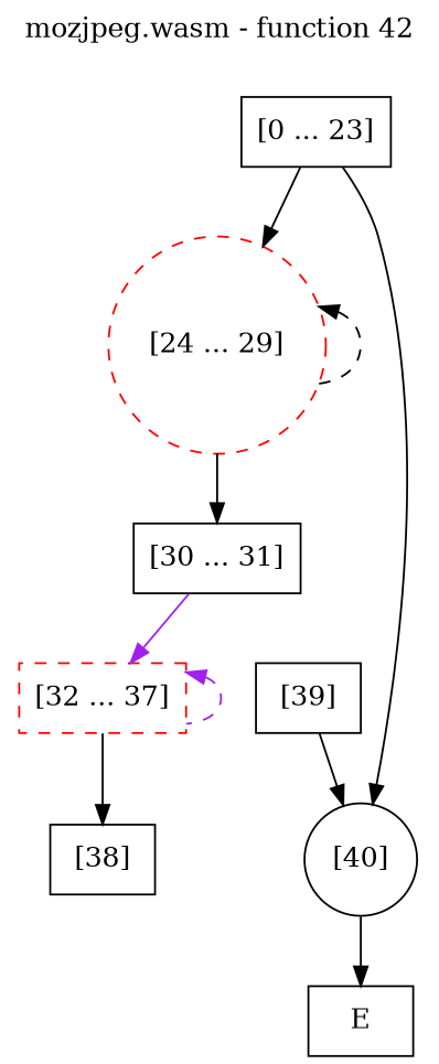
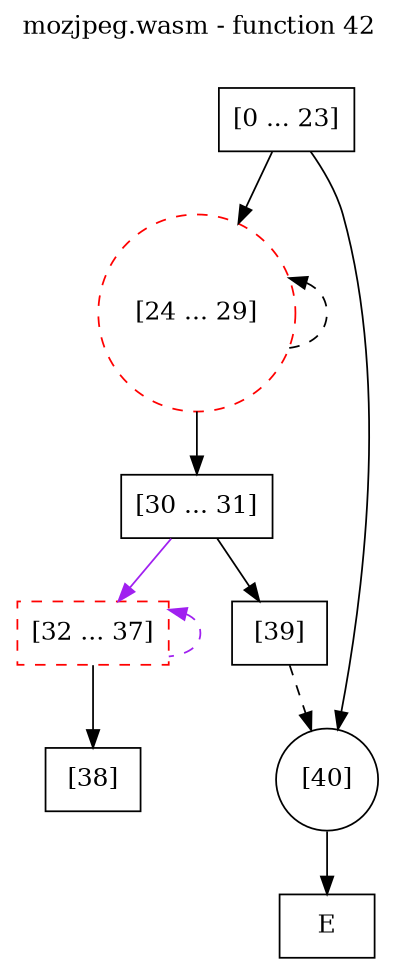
  digraph {
    label="mozjpeg.wasm - function 42"
    labelfontcolor=black
    labelfontname=Helvetica
    labelfontsize=16
    labelloc=t
    node [shape=box color=black style=solid]
    edge [color=black]
    E [color="" style=""]
    n2 [label="[0 ... 23]"]
    n3 [color=red label="[24 ... 29]" shape=circle style=dashed]
    n4 [label="[40]" shape=circle]
    n5 [label="[30 ... 31]"]
    n6 [color=red label="[32 ... 37]" style=dashed]
    n7 [label="[39]"]
    n8 [label="[38]"]
    n2 -> n3
    n2 -> n4
    n3 -> n3 [dir=back style=dashed]
    n3 -> n5
    n4 -> E
    n5 -> n6 [color=purple]
+   n5 -> n7
    n6 -> n6 [color=purple dir=back style=dashed]
    n6 -> n8
-   n7 -> n4
+   n7 -> n4 [style=dashed]
  }
